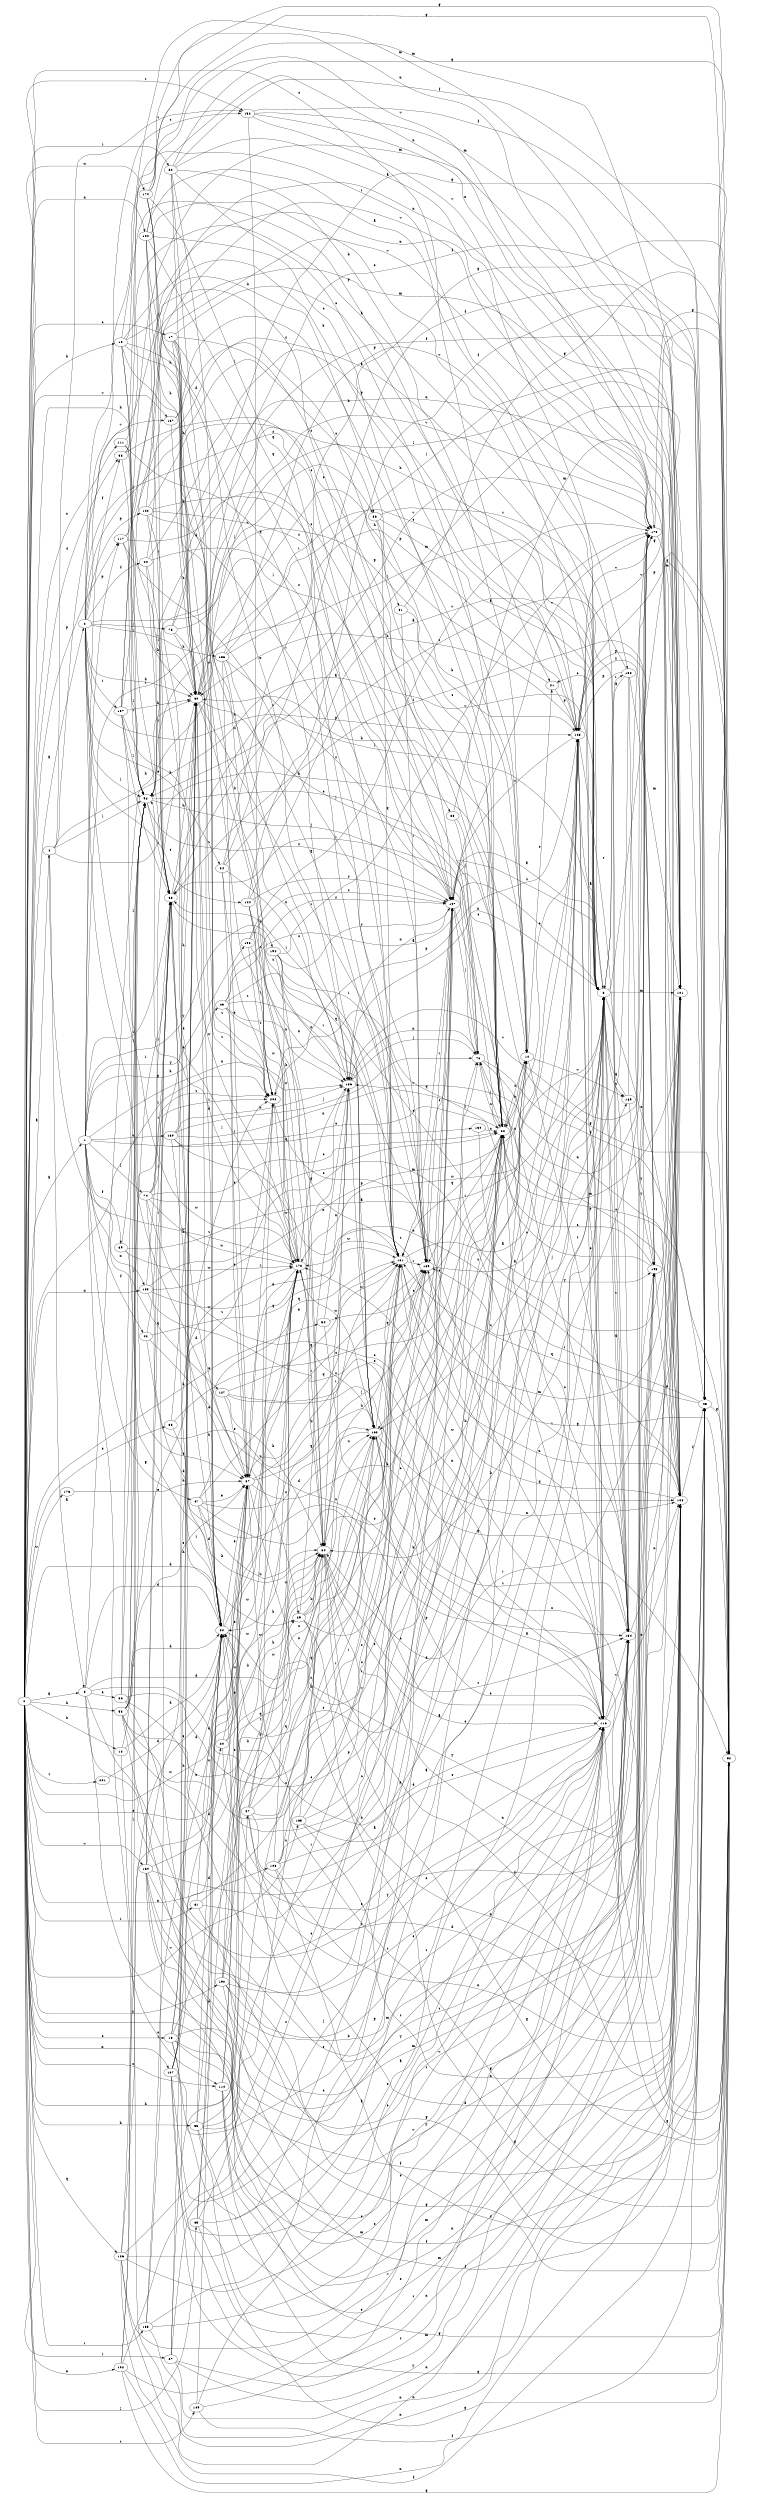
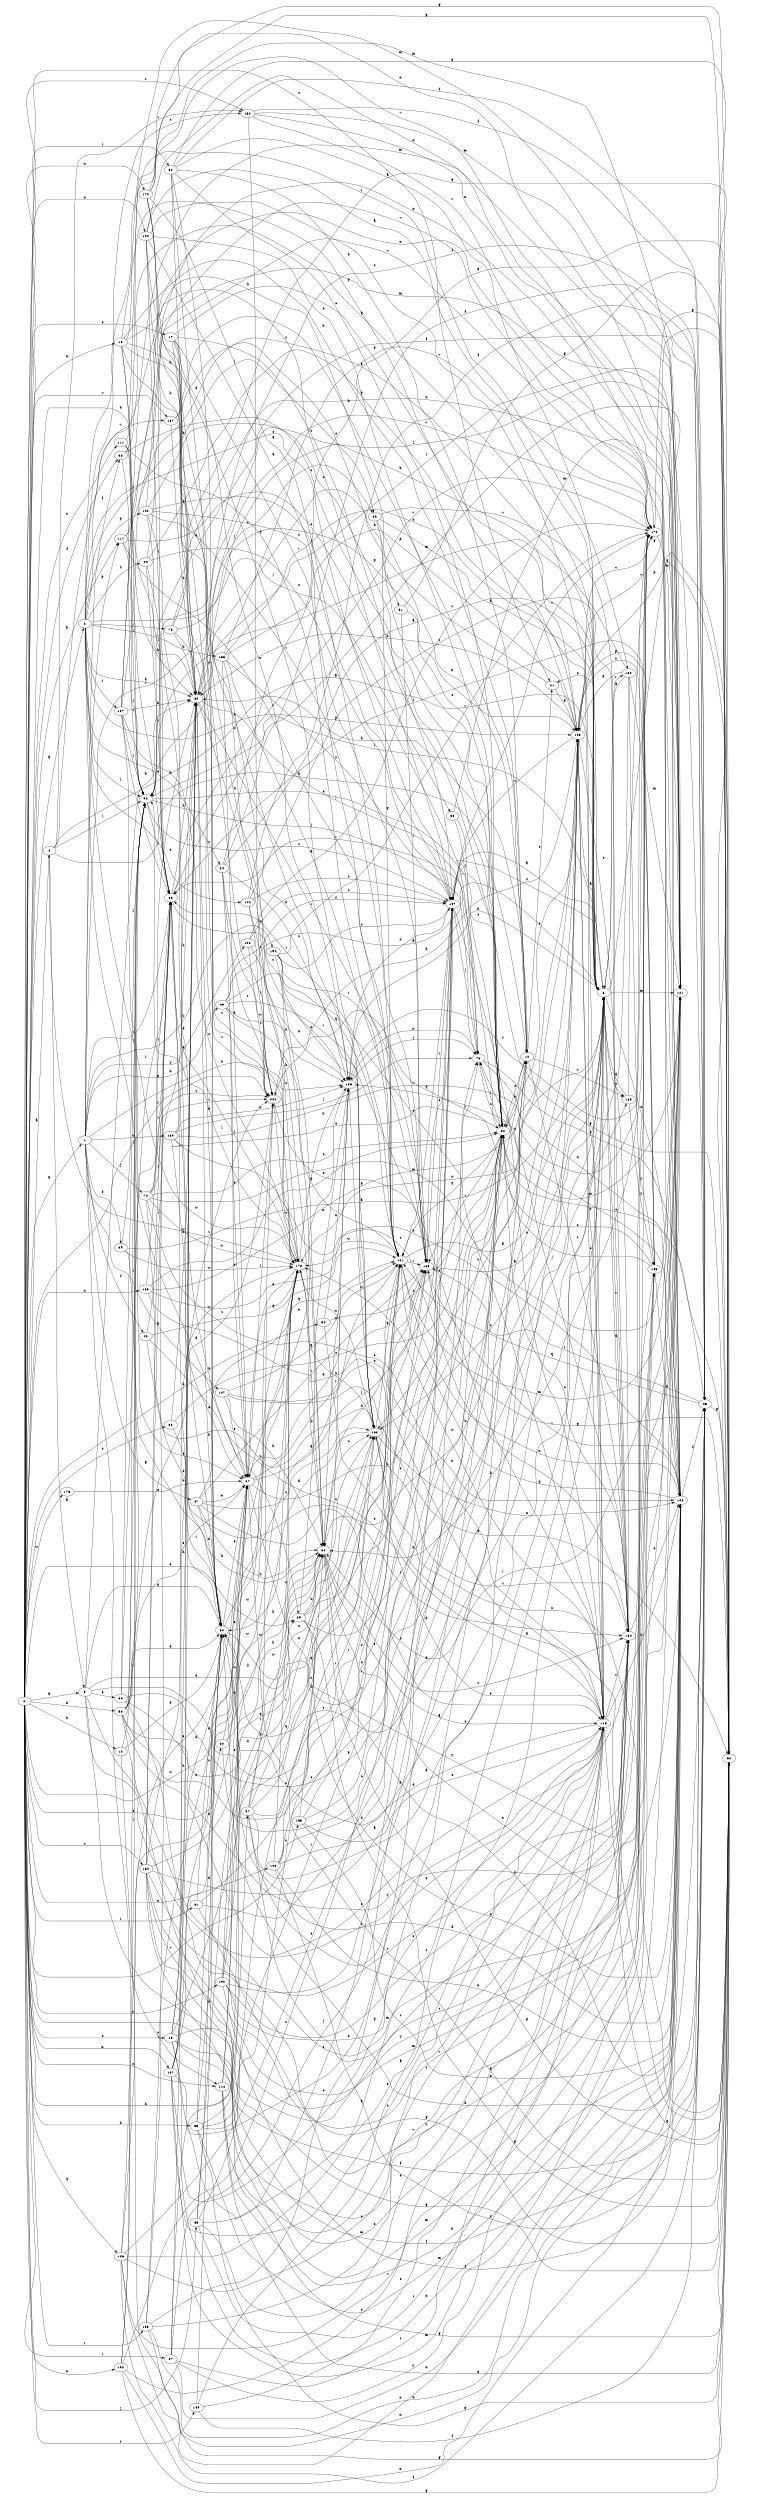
  strict digraph {
    rankdir=LR
    0
    1
    2
    4
    5
    12
    13
    17
    18
    20
    21
    29
    33
    38
    53
    54
    55
    57
    60
    61
    62
    67
    85
    101
    102
    103
    104
    107
    111
    114
    117
    126
    135
    149
    152
    164
    165
    167
    173
    174
    178
    183
    190
-   201
    202
    39
    42
    47
    49
    68
    74
    86
    127
-   130
    160
    186
    192
    194
    34
    44
    75
    81
    88
    92
    122
    123
    136
    137
    138
    144
    147
    6
    14
    30
    36
    45
    154
    169
    108
    162
    139
    116
    131
    170
    84
    22
    37
    52
    76
    195
    0 -> 1 [label=a]
    0 -> 2 [label=a]
    0 -> 4 [label=a]
    0 -> 5 [label=a]
    0 -> 12 [label=b]
    0 -> 13 [label=b]
    0 -> 17 [label=c]
    0 -> 18 [label=c]
    0 -> 20 [label=c]
    0 -> 21 [label=c]
    0 -> 29 [label=d]
    0 -> 33 [label=e]
    0 -> 38 [label=f]
    0 -> 53 [label=h]
    0 -> 54 [label=h]
    0 -> 55 [label=h]
    0 -> 57 [label=h]
    0 -> 60 [label=h]
    0 -> 61 [label=i]
    0 -> 62 [label=i]
    0 -> 67 [label=i]
    0 -> 85 [label=l]
    0 -> 101 [label=m]
    0 -> 102 [label=n]
    0 -> 103 [label=n]
    0 -> 104 [label=n]
    0 -> 107 [label=n]
    0 -> 111 [label=o]
    0 -> 114 [label=o]
    0 -> 117 [label=p]
    0 -> 126 [label=q]
    0 -> 135 [label=r]
    0 -> 149 [label=t]
    0 -> 152 [label=t]
    0 -> 164 [label=v]
    0 -> 165 [label=v]
    0 -> 167 [label=v]
    0 -> 173 [label=w]
    0 -> 174 [label=w]
    0 -> 178 [label=w]
    0 -> 183 [label=x]
    0 -> 190 [label=y]
-   0 -> 201 [label=z]
    0 -> 202 [label=z]
    1 -> 38 [label=f]
    1 -> 114 [label=o]
    1 -> 117 [label=p]
-   1 -> 183 [label=x]
    1 -> 39 [label=f]
    1 -> 42 [label=f]
    1 -> 47 [label=g]
    1 -> 49 [label=g]
    1 -> 68 [label=i]
    1 -> 74 [label=j]
    1 -> 86 [label=l]
    1 -> 127 [label=q]
-   1 -> 130 [label=q]
    1 -> 160 [label=u]
    1 -> 186 [label=x]
    1 -> 192 [label=y]
    1 -> 194 [label=y]
    2 -> 29 [label=d]
    2 -> 60 [label=h]
    2 -> 152 [label=t]
    2 -> 178 [label=w]
    2 -> 86 [label=l]
    2 -> 34 [label=e]
    2 -> 44 [label=f]
    2 -> 75 [label=j]
    2 -> 81 [label=k]
    2 -> 88 [label=l]
    2 -> 92 [label=l]
    2 -> 122 [label=p]
    2 -> 123 [label=p]
    2 -> 136 [label=r]
    2 -> 137 [label=r]
    2 -> 138 [label=r]
    2 -> 144 [label=s]
    2 -> 147 [label=s]
    4 -> 5 [label=a]
    4 -> 152 [label=t]
    4 -> 167 [label=v]
    4 -> 178 [label=w]
    4 -> 92 [label=l]
    4 -> 6 [label=a]
    4 -> 14 [label=b]
    5 -> 29 [label=d]
    5 -> 60 [label=h]
    5 -> 101 [label=m]
    5 -> 30 [label=d]
    5 -> 36 [label=e]
    5 -> 45 [label=f]
    5 -> 154 [label=t]
    5 -> 169 [label=v]
    12 -> 92 [label=l]
    12 -> 30 [label=d]
    12 -> 108 [label=n]
    13 -> 60 [label=h]
    13 -> 101 [label=m]
    13 -> 178 [label=w]
    13 -> 186 [label=x]
    13 -> 92 [label=l]
    13 -> 123 [label=p]
    13 -> 147 [label=s]
    13 -> 14 [label=b]
    13 -> 162 [label=u]
    17 -> 60 [label=h]
    17 -> 178 [label=w]
    17 -> 186 [label=x]
    17 -> 123 [label=p]
    17 -> 147 [label=s]
    17 -> 30 [label=d]
    17 -> 139 [label=r]
    18 -> 60 [label=h]
    18 -> 101 [label=m]
    18 -> 202 [label=z]
    18 -> 154 [label=t]
    18 -> 108 [label=n]
    18 -> 116 [label=o]
    18 -> 131 [label=q]
    18 -> 170 [label=v]
    20 -> 162 [label=u]
    20 -> 84 [label=k]
    20 -> 22 [label=c]
    20 -> 37 [label=e]
    21 -> 60 [label=h]
    21 -> 123 [label=p]
    29 -> 186 [label=x]
    29 -> 14 [label=b]
    29 -> 108 [label=n]
    29 -> 162 [label=u]
    29 -> 84 [label=k]
    29 -> 22 [label=c]
    29 -> 52 [label=g]
    33 -> 60 [label=h]
    33 -> 154 [label=t]
    33 -> 22 [label=c]
    38 -> 92 [label=l]
    38 -> 6 [label=a]
    38 -> 22 [label=c]
    38 -> 52 [label=g]
    53 -> 178 [label=w]
    53 -> 68 [label=i]
    53 -> 92 [label=l]
    53 -> 30 [label=d]
    53 -> 116 [label=o]
    53 -> 131 [label=q]
    53 -> 22 [label=c]
    53 -> 37 [label=e]
    53 -> 52 [label=g]
    54 -> 186 [label=x]
    54 -> 22 [label=c]
    54 -> 52 [label=g]
    55 -> 101 [label=m]
    55 -> 178 [label=w]
    55 -> 30 [label=d]
    55 -> 162 [label=u]
    55 -> 139 [label=r]
    55 -> 84 [label=k]
    55 -> 52 [label=g]
    57 -> 178 [label=w]
    57 -> 202 [label=z]
    57 -> 186 [label=x]
    57 -> 6 [label=a]
    57 -> 154 [label=t]
    57 -> 162 [label=u]
    57 -> 139 [label=r]
    57 -> 116 [label=o]
    60 -> 30 [label=d]
    60 -> 45 [label=f]
    60 -> 139 [label=r]
    60 -> 170 [label=v]
    60 -> 84 [label=k]
    60 -> 76 [label=j]
    61 -> 147 [label=s]
    61 -> 14 [label=b]
    61 -> 30 [label=d]
    61 -> 195 [label=y]
    62 -> 60 [label=h]
    62 -> 202 [label=z]
    62 -> 6 [label=a]
    62 -> 14 [label=b]
    62 -> 30 [label=d]
    62 -> 45 [label=f]
    62 -> 22 [label=c]
    62 -> 52 [label=g]
    67 -> 60 [label=h]
    67 -> 154 [label=t]
    67 -> 108 [label=n]
    67 -> 84 [label=k]
    67 -> 76 [label=j]
    67 -> 195 [label=y]
    85 -> 178 [label=w]
    85 -> 147 [label=s]
    85 -> 30 [label=d]
    85 -> 154 [label=t]
    85 -> 162 [label=u]
    85 -> 116 [label=o]
    101 -> 92 [label=l]
    101 -> 84 [label=r]
    102 -> 92 [label=l]
    102 -> 147 [label=s]
    102 -> 108 [label=n]
    102 -> 116 [label=o]
    102 -> 37 [label=e]
    102 -> 52 [label=g]
    103 -> 178 [label=w]
    103 -> 123 [label=p]
    103 -> 147 [label=s]
    103 -> 6 [label=a]
    103 -> 45 [label=f]
    103 -> 108 [label=n]
    103 -> 139 [label=r]
    104 -> 60 [label=h]
    104 -> 68 [label=i]
    104 -> 6 [label=a]
    104 -> 108 [label=n]
    104 -> 116 [label=o]
    104 -> 131 [label=q]
    104 -> 84 [label=k]
    104 -> 22 [label=c]
    107 -> 60 [label=h]
    107 -> 101 [label=m]
    107 -> 178 [label=w]
    107 -> 123 [label=p]
    107 -> 14 [label=b]
    107 -> 30 [label=d]
    107 -> 116 [label=o]
    107 -> 84 [label=k]
    111 -> 68 [label=i]
    111 -> 92 [label=l]
    111 -> 108 [label=n]
    111 -> 131 [label=q]
    114 -> 154 [label=t]
    114 -> 108 [label=n]
    114 -> 84 [label=k]
    114 -> 37 [label=e]
    114 -> 52 [label=g]
    117 -> 101 [label=m]
    117 -> 92 [label=l]
    117 -> 6 [label=a]
    117 -> 139 [label=r]
    117 -> 22 [label=c]
    126 -> 178 [label=w]
    126 -> 92 [label=l]
    126 -> 6 [label=a]
    126 -> 45 [label=f]
    126 -> 108 [label=n]
    126 -> 116 [label=o]
    126 -> 170 [label=v]
    126 -> 22 [label=c]
    135 -> 68 [label=i]
    135 -> 108 [label=n]
    135 -> 116 [label=o]
    135 -> 22 [label=c]
    135 -> 37 [label=e]
+   135 -> 52 [label=g]
    149 -> 6 [label=a]
    149 -> 30 [label=d]
    149 -> 45 [label=f]
    149 -> 116 [label=o]
    152 -> 101 [label=m]
    152 -> 202 [label=z]
    152 -> 45 [label=f]
    152 -> 108 [label=n]
    152 -> 170 [label=v]
    164 -> 60 [label=h]
    164 -> 101 [label=m]
    164 -> 202 [label=z]
    164 -> 68 [label=i]
    164 -> 6 [label=a]
    164 -> 45 [label=f]
    164 -> 154 [label=t]
    164 -> 139 [label=r]
    164 -> 52 [label=g]
    164 -> 195 [label=y]
    165 -> 147 [label=s]
    165 -> 108 [label=n]
    165 -> 139 [label=r]
    165 -> 116 [label=o]
    165 -> 84 [label=k]
    167 -> 60 [label=h]
    167 -> 14 [label=b]
    167 -> 22 [label=c]
    173 -> 37 [label=e]
    174 -> 60 [label=h]
    174 -> 101 [label=m]
    174 -> 202 [label=z]
    174 -> 68 [label=i]
    174 -> 131 [label=q]
    174 -> 170 [label=v]
    174 -> 52 [label=g]
    178 -> 68 [label=i]
    178 -> 186 [label=x]
    178 -> 92 [label=l]
    178 -> 162 [label=u]
    178 -> 84 [label=k]
    178 -> 37 [label=e]
    183 -> 68 [label=i]
    183 -> 123 [label=p]
    183 -> 108 [label=n]
    183 -> 116 [label=o]
    183 -> 22 [label=c]
    190 -> 178 [label=w]
    190 -> 123 [label=p]
    190 -> 45 [label=f]
    190 -> 154 [label=t]
    190 -> 116 [label=o]
    190 -> 131 [label=q]
    190 -> 170 [label=v]
    190 -> 37 [label=e]
-   201 -> 30 [label=d]
    202 -> 178 [label=w]
    202 -> 123 [label=p]
    202 -> 116 [label=o]
    39 -> 178 [label=w]
    39 -> 92 [label=l]
    39 -> 6 [label=a]
    39 -> 84 [label=k]
    42 -> 68 [label=i]
    42 -> 162 [label=u]
    42 -> 116 [label=o]
    42 -> 131 [label=q]
    47 -> 30 [label=d]
    47 -> 162 [label=u]
    47 -> 139 [label=r]
    47 -> 116 [label=o]
    47 -> 131 [label=q]
    47 -> 84 [label=k]
    47 -> 37 [label=e]
    49 -> 186 [label=x]
    49 -> 147 [label=s]
    49 -> 6 [label=a]
    49 -> 139 [label=r]
    49 -> 116 [label=o]
    49 -> 131 [label=q]
    49 -> 37 [label=e]
    68 -> 60 [label=h]
    68 -> 101 [label=m]
    68 -> 162 [label=u]
    68 -> 170 [label=v]
    68 -> 37 [label=e]
    74 -> 60 [label=h]
    74 -> 101 [label=m]
    74 -> 178 [label=w]
    74 -> 202 [label=z]
    74 -> 68 [label=i]
    74 -> 30 [label=d]
    74 -> 116 [label=o]
    74 -> 22 [label=c]
    86 -> 6 [label=a]
    86 -> 14 [label=b]
    86 -> 154 [label=t]
    86 -> 131 [label=q]
    127 -> 108 [label=n]
    127 -> 131 [label=q]
    127 -> 84 [label=k]
    127 -> 37 [label=e]
    127 -> 52 [label=g]
-   130 -> 22 [label=c]
-   130 -> 195 [label=y]
    160 -> 60 [label=h]
    160 -> 186 [label=x]
    160 -> 154 [label=t]
    160 -> 170 [label=v]
    160 -> 22 [label=c]
    160 -> 37 [label=e]
    160 -> 76 [label=j]
    186 -> 162 [label=w]
    186 -> 170 [label=v]
    186 -> 37 [label=e]
    186 -> 76 [label=j]
    192 -> 202 [label=z]
    192 -> 186 [label=x]
    192 -> 147 [label=s]
    192 -> 170 [label=v]
    194 -> 178 [label=w]
    194 -> 186 [label=x]
    194 -> 147 [label=s]
    194 -> 139 [label=r]
    194 -> 131 [label=q]
    194 -> 170 [label=v]
-   144 -> 178 [label=w]
+   34 -> 178 [label=w]
    34 -> 202 [label=z]
    34 -> 6 [label=a]
    34 -> 45 [label=f]
    34 -> 162 [label=u]
    34 -> 37 [label=e]
    34 -> 52 [label=g]
    44 -> 68 [label=i]
    44 -> 123 [label=p]
    44 -> 147 [label=s]
    44 -> 30 [label=d]
    44 -> 170 [label=v]
    75 -> 60 [label=h]
    75 -> 202 [label=z]
    75 -> 123 [label=p]
    75 -> 108 [label=n]
    75 -> 52 [label=g]
    81 -> 139 [label=r]
    81 -> 22 [label=c]
    81 -> 52 [label=g]
    88 -> 101 [label=m]
    88 -> 22 [label=c]
    88 -> 76 [label=j]
    92 -> 68 [label=i]
    92 -> 147 [label=s]
    92 -> 45 [label=f]
    92 -> 22 [label=c]
    92 -> 76 [label=j]
    122 -> 68 [label=i]
    122 -> 147 [label=s]
    122 -> 30 [label=d]
    122 -> 108 [label=n]
    122 -> 139 [label=r]
    122 -> 22 [label=c]
    122 -> 76 [label=j]
    123 -> 60 [label=h]
    123 -> 147 [label=s]
    123 -> 6 [label=a]
    123 -> 154 [label=t]
    123 -> 162 [label=u]
    123 -> 116 [label=o]
    123 -> 170 [label=v]
    123 -> 22 [label=c]
    123 -> 52 [label=g]
    123 -> 195 [label=y]
    136 -> 186 [label=x]
    136 -> 123 [label=p]
    136 -> 147 [label=s]
    136 -> 116 [label=o]
    136 -> 131 [label=q]
    136 -> 170 [label=v]
    136 -> 37 [label=e]
    137 -> 60 [label=h]
    137 -> 101 [label=m]
    137 -> 178 [label=w]
    137 -> 68 [label=i]
    137 -> 92 [label=l]
    137 -> 108 [label=n]
    137 -> 170 [label=v]
    137 -> 37 [label=e]
    138 -> 101 [label=m]
    138 -> 92 [label=l]
    138 -> 123 [label=p]
    138 -> 6 [label=a]
    138 -> 30 [label=d]
    138 -> 195 [label=y]
    144 -> 202 [label=z]
    144 -> 147 [label=s]
    144 -> 45 [label=f]
    144 -> 154 [label=t]
    144 -> 84 [label=k]
    147 -> 186 [label=x]
    147 -> 6 [label=a]
    147 -> 139 [label=r]
    147 -> 116 [label=o]
    147 -> 131 [label=q]
    147 -> 170 [label=v]
    147 -> 52 [label=g]
    147 -> 76 [label=j]
    6 -> 21 [label=c]
    6 -> 60 [label=h]
    6 -> 101 [label=m]
    6 -> 178 [label=w]
    6 -> 186 [label=x]
    6 -> 92 [label=l]
    6 -> 138 [label=r]
    6 -> 147 [label=s]
    6 -> 154 [label=t]
    6 -> 169 [label=v]
    6 -> 108 [label=n]
    6 -> 162 [label=u]
    6 -> 84 [label=k]
    6 -> 52 [label=g]
    14 -> 21 [label=c]
    14 -> 60 [label=h]
    14 -> 154 [label=t]
    14 -> 169 [label=v]
    14 -> 22 [label=c]
    30 -> 60 [label=h]
    30 -> 68 [label=i]
    30 -> 131 [label=q]
    30 -> 22 [label=c]
    30 -> 37 [label=e]
    36 -> 202 [label=z]
    36 -> 92 [label=l]
    36 -> 123 [label=p]
    36 -> 52 [label=g]
    36 -> 195 [label=y]
    45 -> 92 [label=l]
    45 -> 30 [label=d]
    45 -> 139 [label=r]
    45 -> 131 [label=q]
    45 -> 52 [label=g]
    154 -> 6 [label=a]
    154 -> 108 [label=n]
    154 -> 22 [label=c]
    154 -> 76 [label=j]
    169 -> 6 [label=a]
    169 -> 170 [label=v]
    169 -> 195 [label=y]
    108 -> 186 [label=x]
    108 -> 30 [label=d]
    108 -> 45 [label=f]
    108 -> 139 [label=r]
    108 -> 131 [label=q]
    162 -> 178 [label=w]
    162 -> 30 [label=d]
    162 -> 154 [label=t]
    162 -> 108 [label=n]
    162 -> 116 [label=o]
    162 -> 131 [label=q]
    139 -> 147 [label=s]
    139 -> 6 [label=a]
    139 -> 52 [label=g]
    116 -> 178 [label=w]
    116 -> 123 [label=p]
    116 -> 30 [label=d]
    116 -> 154 [label=t]
    116 -> 108 [label=n]
    116 -> 52 [label=g]
    131 -> 101 [label=m]
    131 -> 178 [label=w]
    131 -> 68 [label=i]
    131 -> 6 [label=a]
    131 -> 108 [label=n]
    131 -> 139 [label=r]
    131 -> 84 [label=k]
    170 -> 101 [label=m]
    170 -> 84 [label=k]
    170 -> 52 [label=g]
    84 -> 186 [label=x]
    84 -> 45 [label=f]
    84 -> 154 [label=t]
    84 -> 108 [label=n]
    84 -> 162 [label=u]
    84 -> 116 [label=o]
    84 -> 52 [label=g]
    22 -> 101 [label=m]
    22 -> 68 [label=i]
    22 -> 14 [label=b]
    22 -> 139 [label=r]
    22 -> 131 [label=q]
    22 -> 76 [label=j]
    37 -> 202 [label=z]
    37 -> 14 [label=b]
    37 -> 139 [label=r]
    37 -> 131 [label=q]
    37 -> 52 [label=g]
    37 -> 76 [label=j]
    37 -> 195 [label=y]
    52 -> 123 [label=p]
    52 -> 162 [label=u]
    52 -> 22 [label=c]
    76 -> 186 [label=x]
    76 -> 45 [label=f]
    76 -> 108 [label=n]
    76 -> 22 [label=c]
    195 -> 202 [label=z]
    195 -> 68 [label=i]
    195 -> 123 [label=p]
    195 -> 108 [label=n]
    195 -> 22 [label=c]
  }
